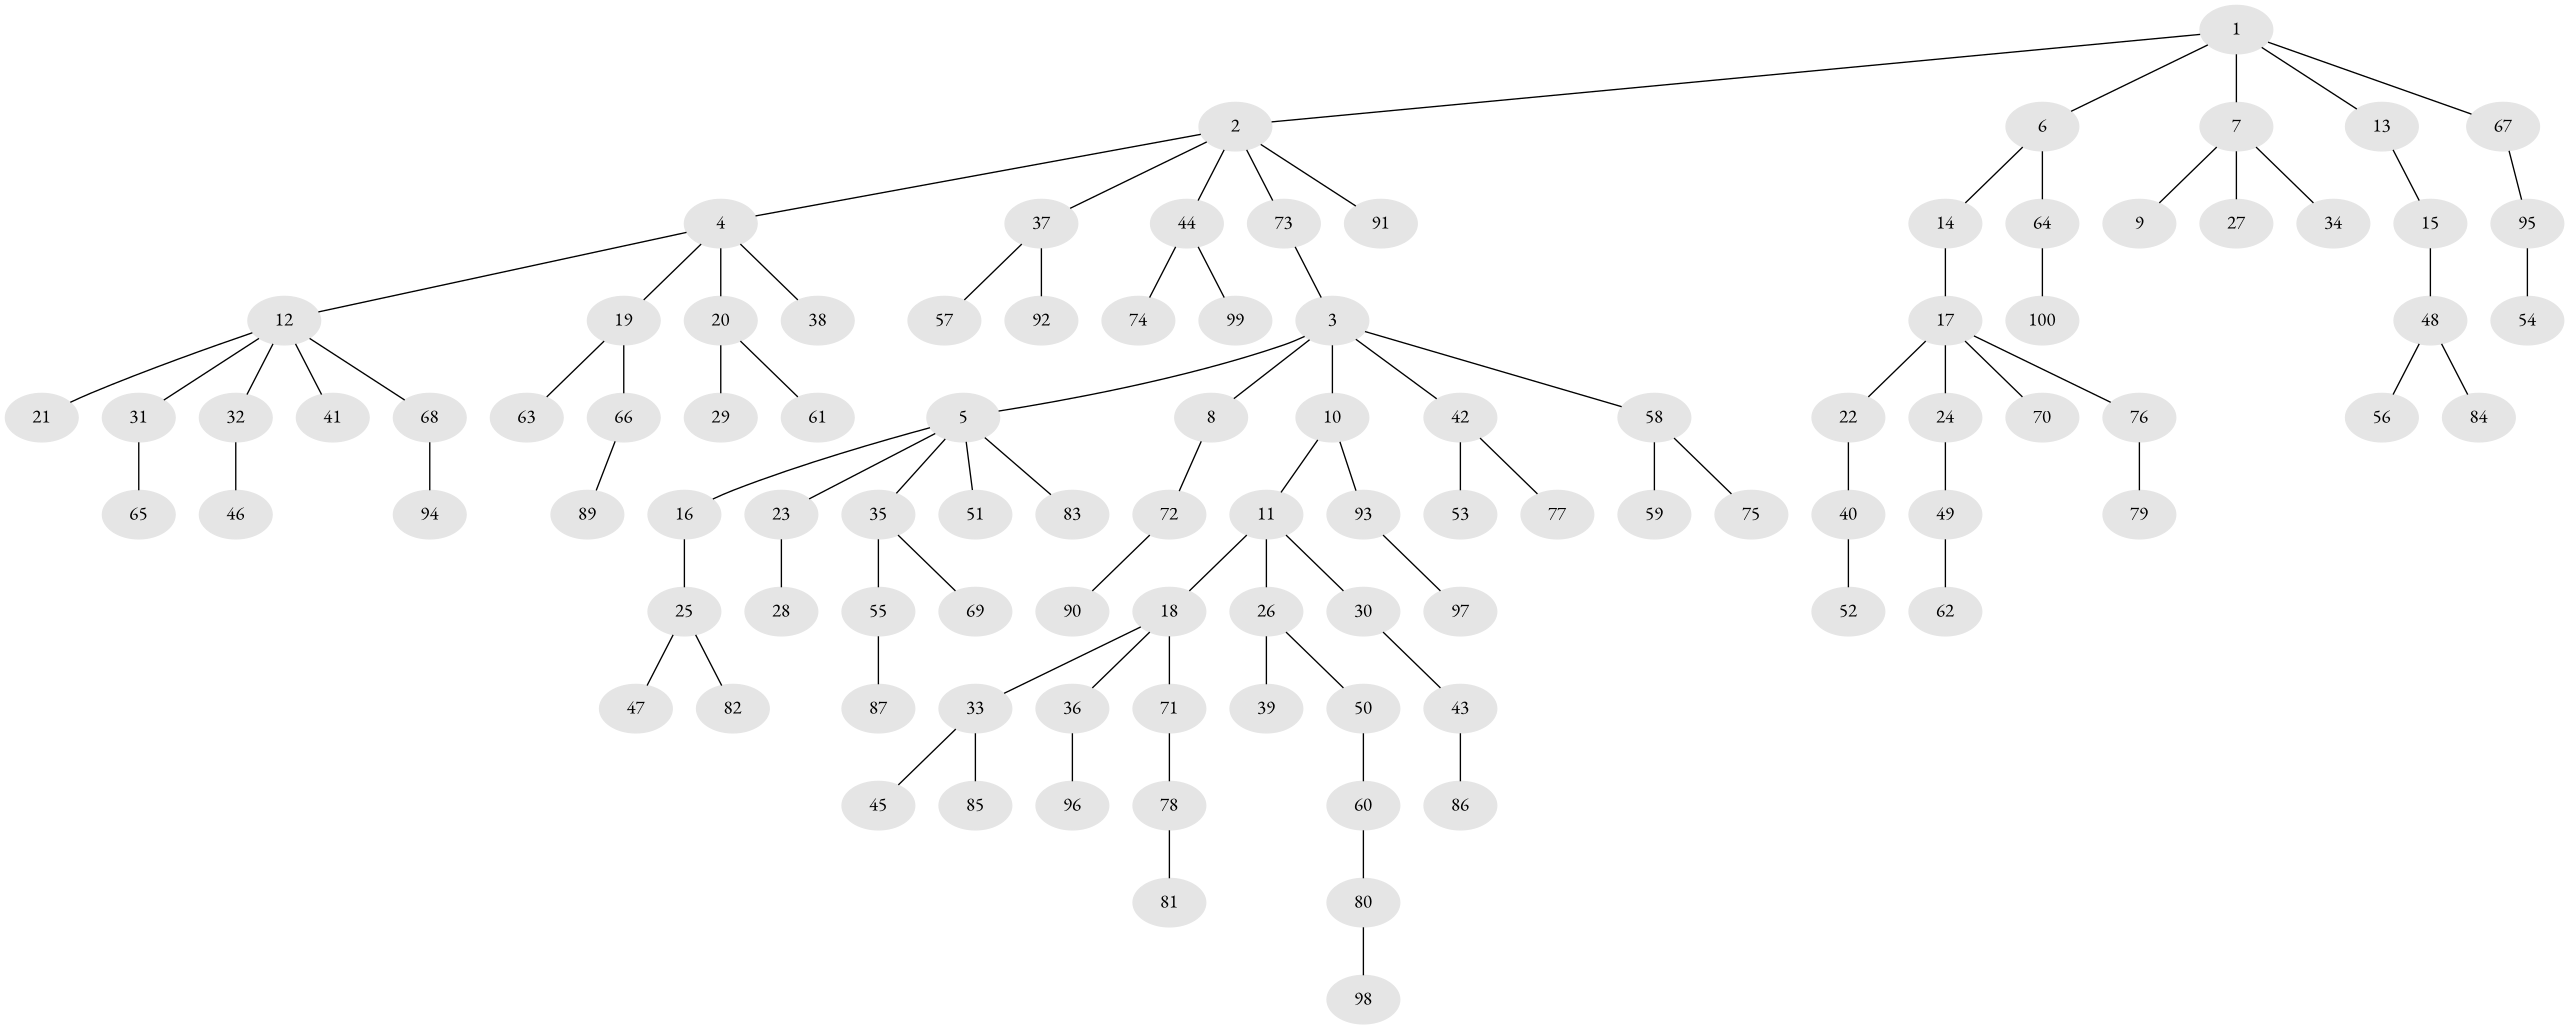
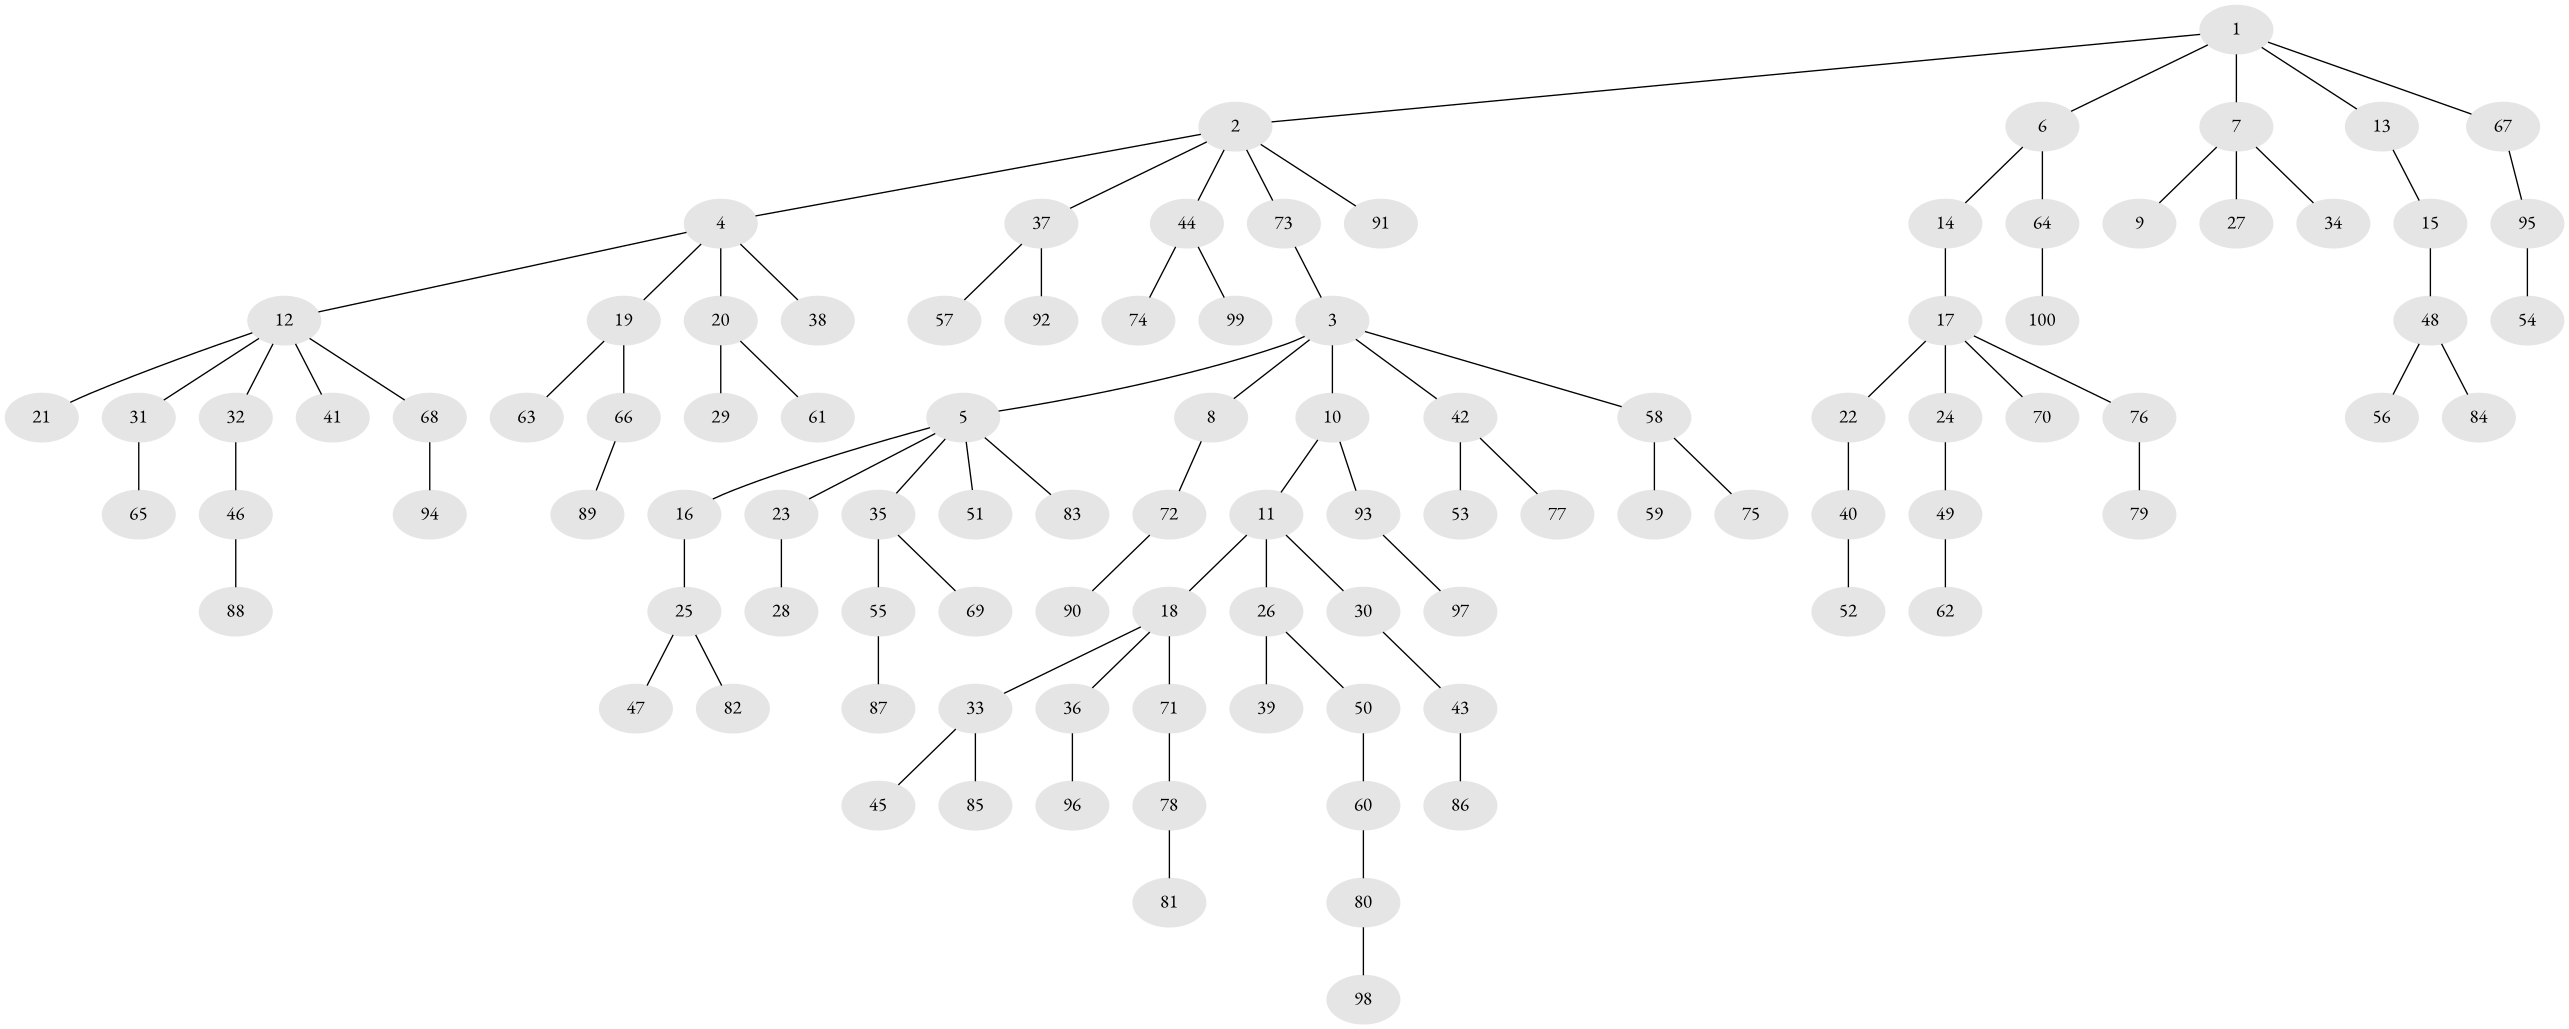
  graph {
    fontname="EB Garamond"
    node [color=gray90 fontname="EB Garamond" style=filled]
    edge [fontname="EB Garamond"]
    1
    2
    6
    7
    13
    67
    4
    37
    44
    73
    91
    14
    64
    9
    27
    34
    15
    95
    3
    5
    8
    10
    42
    58
    12
    19
    20
    38
    57
    92
    74
    99
    16
    23
    35
    51
    83
    72
    11
    93
    53
    77
    59
    75
    21
    31
    32
    41
    68
    63
    66
    29
    61
    25
    28
    55
    69
    17
    100
    90
    18
    26
    30
    97
    33
    36
    71
    39
    50
    43
    65
    46
    94
    48
    22
    24
    70
    76
    56
    84
    47
    82
    40
    49
    79
    45
    85
    96
    78
    89
    52
    62
    60
    86
+   88
    87
    80
    98
    54
    81
    1 -- 2
    1 -- 6
    1 -- 7
    1 -- 13
    1 -- 67
    2 -- 4
    2 -- 37
    2 -- 44
    2 -- 73
    2 -- 91
    6 -- 14
    6 -- 64
    7 -- 9
    7 -- 27
    7 -- 34
    13 -- 15
    67 -- 95
    4 -- 12
    4 -- 19
    4 -- 20
    4 -- 38
    37 -- 57
    37 -- 92
    44 -- 74
    44 -- 99
    73 -- 3
    14 -- 17
    64 -- 100
    15 -- 48
    95 -- 54
    3 -- 5
    3 -- 8
    3 -- 10
    3 -- 42
    3 -- 58
    5 -- 16
    5 -- 23
    5 -- 35
    5 -- 51
    5 -- 83
    8 -- 72
    10 -- 11
    10 -- 93
    42 -- 53
    42 -- 77
    58 -- 59
    58 -- 75
    12 -- 21
    12 -- 31
    12 -- 32
    12 -- 41
    12 -- 68
    19 -- 63
    19 -- 66
    20 -- 29
    20 -- 61
    16 -- 25
    23 -- 28
    35 -- 55
    35 -- 69
    72 -- 90
    11 -- 18
    11 -- 26
    11 -- 30
    93 -- 97
    31 -- 65
    32 -- 46
    68 -- 94
    66 -- 89
    25 -- 47
    25 -- 82
    55 -- 87
    17 -- 22
    17 -- 24
    17 -- 70
    17 -- 76
    18 -- 33
    18 -- 36
    18 -- 71
    26 -- 39
    26 -- 50
    30 -- 43
    33 -- 45
    33 -- 85
    36 -- 96
    71 -- 78
    50 -- 60
    43 -- 86
+   46 -- 88
    48 -- 56
    48 -- 84
    22 -- 40
    24 -- 49
    76 -- 79
    40 -- 52
    49 -- 62
    78 -- 81
    60 -- 80
    80 -- 98
  }
